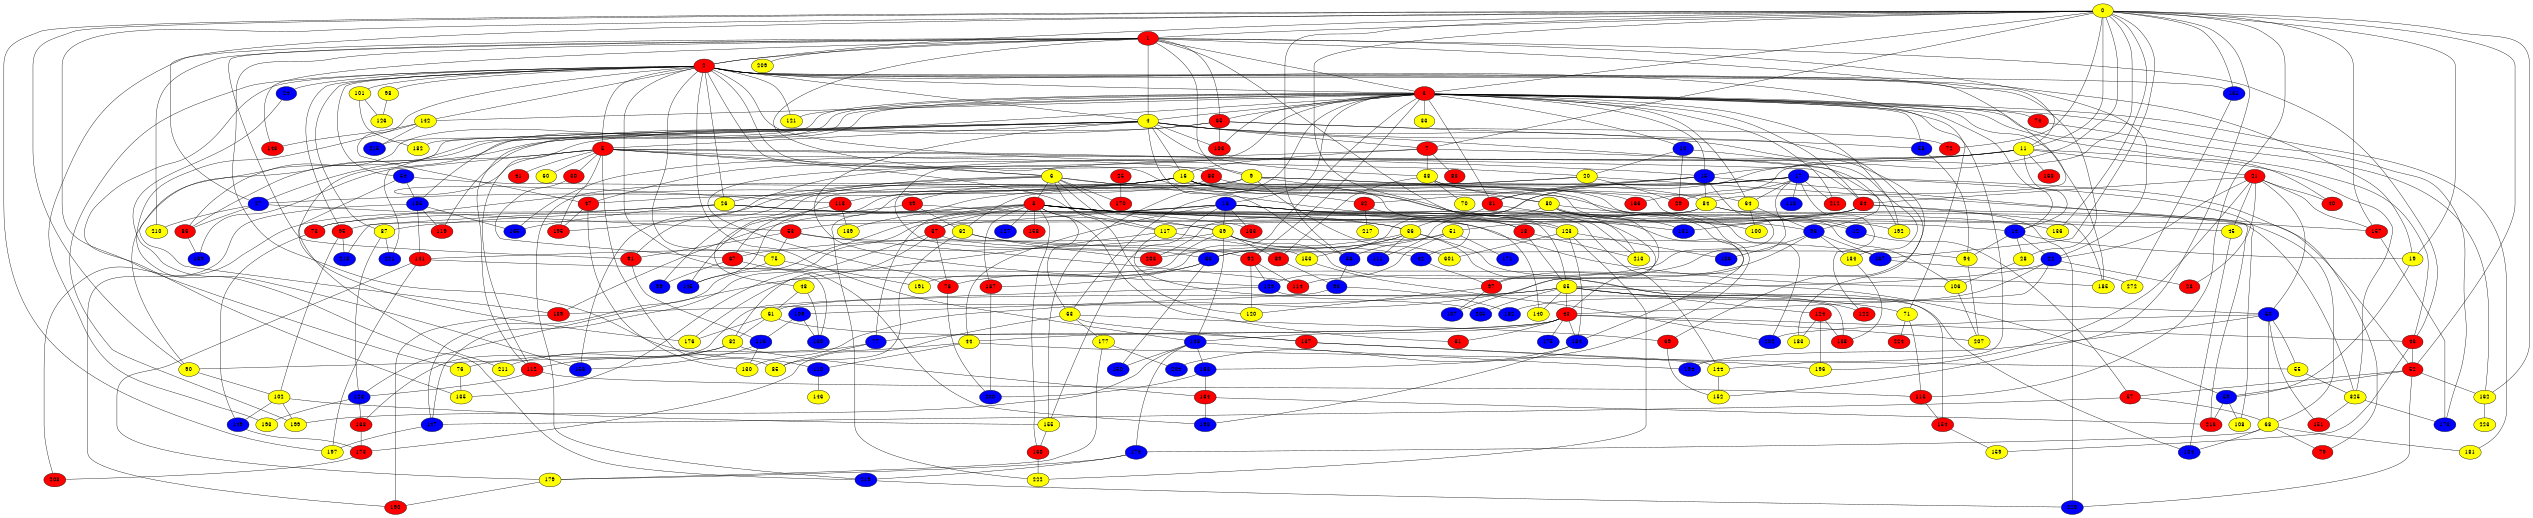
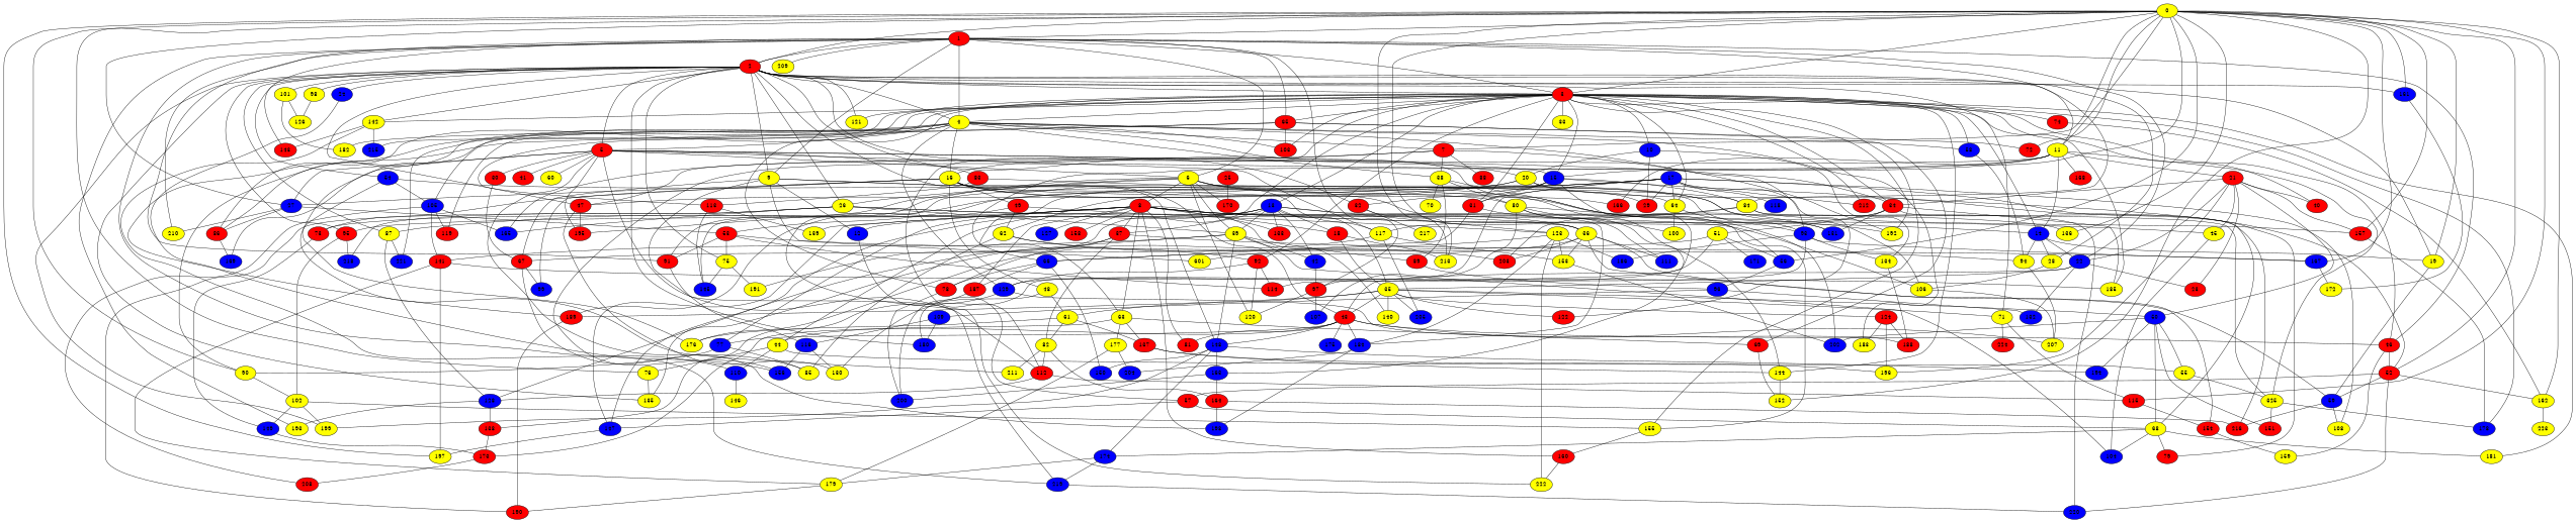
  graph {
    node [fillcolor=yellow style=filled]
    1 [fillcolor=red]
    0
    2 [fillcolor=red]
    3 [fillcolor=red]
    7 [fillcolor=red]
    11
    19
    27 [fillcolor=blue]
    36
    52 [fillcolor=red]
    56 [fillcolor=blue]
    72 [fillcolor=red]
    76
    90
    115 [fillcolor=red]
    136
    152
    157 [fillcolor=red]
    161 [fillcolor=blue]
    162
    166 [fillcolor=red]
    167 [fillcolor=blue]
    197
    213
    4
    6
    9
    22 [fillcolor=blue]
    46 [fillcolor=red]
    65 [fillcolor=red]
    91 [fillcolor=red]
    97 [fillcolor=red]
    110 [fillcolor=blue]
    143 [fillcolor=red]
    193
    209
    210
    5 [fillcolor=red]
    20
    24 [fillcolor=blue]
    26
    28
    32 [fillcolor=red]
    47 [fillcolor=red]
    54 [fillcolor=blue]
    71
    75
    84
    87
    95 [fillcolor=red]
    98
    101
    121
    135
    142
    148 [fillcolor=blue]
    180 [fillcolor=blue]
    199
    10 [fillcolor=blue]
    13 [fillcolor=blue]
    14 [fillcolor=blue]
    15 [fillcolor=blue]
    31 [fillcolor=red]
    33
    34 [fillcolor=red]
    40 [fillcolor=red]
    58 [fillcolor=blue]
    64
    74 [fillcolor=red]
    78 [fillcolor=red]
    86 [fillcolor=red]
    92 [fillcolor=red]
    103 [fillcolor=red]
    105 [fillcolor=blue]
    112 [fillcolor=red]
    144
    155
    178 [fillcolor=blue]
    181
    185
    191
    192
    212 [fillcolor=red]
    215 [fillcolor=blue]
    221 [fillcolor=blue]
    16
    38
    88 [fillcolor=red]
    165 [fillcolor=blue]
    21 [fillcolor=red]
    66 [fillcolor=blue]
    n92 [label=325]
    156 [fillcolor=blue]
    168 [fillcolor=red]
    59 [fillcolor=blue]
    53 [fillcolor=red]
    111 [fillcolor=blue]
    153
    154 [fillcolor=red]
    203 [fillcolor=red]
    57 [fillcolor=red]
    220 [fillcolor=blue]
    96 [fillcolor=blue]
    102
-   172 [label=272]
+   172
    223
    93 [fillcolor=blue]
    119 [fillcolor=red]
    129 [fillcolor=blue]
    176
    182
    183
    189 [fillcolor=red]
    117
    195 [fillcolor=red]
    8 [fillcolor=red]
    39
    106
    120
    170 [fillcolor=red]
    12 [fillcolor=blue]
    67 [fillcolor=red]
    184 [fillcolor=blue]
    n124 [label=601]
    219 [fillcolor=blue]
    35
    43 [fillcolor=red]
    23 [fillcolor=red]
    132 [fillcolor=blue]
    159
    69 [fillcolor=red]
    113 [fillcolor=red]
    116 [fillcolor=blue]
    107 [fillcolor=blue]
    146
    30 [fillcolor=red]
    41 [fillcolor=red]
    60
    83 [fillcolor=red]
    85
    169 [fillcolor=blue]
    29 [fillcolor=red]
    222
    190 [fillcolor=red]
    218 [fillcolor=blue]
    217
    130
    211
    224 [fillcolor=red]
    145 [fillcolor=blue]
    128 [fillcolor=blue]
    126
    194 [fillcolor=blue]
    150 [fillcolor=blue]
    174 [fillcolor=blue]
    163 [fillcolor=blue]
    134
    18 [fillcolor=red]
    37 [fillcolor=red]
    133 [fillcolor=red]
    147 [fillcolor=blue]
    42 [fillcolor=blue]
    44
    73 [fillcolor=red]
    123
    94
    63
    68
    114 [fillcolor=red]
    131 [fillcolor=blue]
    51
    216 [fillcolor=red]
    100
    200 [fillcolor=blue]
    141 [fillcolor=red]
    208 [fillcolor=red]
    160 [fillcolor=red]
    48
    49 [fillcolor=red]
    80
    99 [fillcolor=blue]
    70
    89 [fillcolor=red]
    202 [fillcolor=blue]
    186 [fillcolor=blue]
    188 [fillcolor=red]
    138 [fillcolor=red]
    205 [fillcolor=blue]
    45
    77 [fillcolor=blue]
    81 [fillcolor=red]
    127 [fillcolor=blue]
    139
    140
    158 [fillcolor=red]
    187 [fillcolor=red]
    104 [fillcolor=blue]
    207
    82
    137 [fillcolor=red]
    173 [fillcolor=red]
    177
    198 [fillcolor=blue]
    204 [fillcolor=blue]
    50 [fillcolor=blue]
    196
    151 [fillcolor=red]
    122 [fillcolor=red]
    61
    124 [fillcolor=red]
    55
    149 [fillcolor=blue]
    79 [fillcolor=red]
    175 [fillcolor=blue]
    62
    17 [fillcolor=blue]
    108
    118 [fillcolor=blue]
    25 [fillcolor=red]
    171 [fillcolor=blue]
    164 [fillcolor=red]
    179
    109 [fillcolor=blue]
    1 -- 2
    1 -- 3
    1 -- 11
    1 -- 4
    1 -- 6
    1 -- 9
    1 -- 22
    1 -- 46
    1 -- 65
    1 -- 91
    1 -- 97
    1 -- 110
    1 -- 143
    1 -- 193
    1 -- 209
    1 -- 210
    0 -- 1
    0 -- 2
    0 -- 3
    0 -- 7
    0 -- 11
    0 -- 19
    0 -- 27
    0 -- 36
    0 -- 52
    0 -- 56
    0 -- 72
    0 -- 76
    0 -- 90
    0 -- 115
    0 -- 136
    0 -- 152
    0 -- 157
    0 -- 161
    0 -- 162
    0 -- 166
    0 -- 167
    0 -- 197
    0 -- 213
    2 -- 3
    2 -- 19
    2 -- 161
    2 -- 4
    2 -- 9
    2 -- 5
    2 -- 20
    2 -- 24
    2 -- 26
    2 -- 28
    2 -- 32
    2 -- 47
    2 -- 54
    2 -- 71
    2 -- 75
    2 -- 84
    2 -- 87
    2 -- 95
    2 -- 98
    2 -- 101
    2 -- 121
    2 -- 135
    2 -- 142
    2 -- 148
    2 -- 180
    2 -- 199
    3 -- 4
    3 -- 46
    3 -- 65
    3 -- 121
    3 -- 142
    3 -- 10
    3 -- 13
    3 -- 14
    3 -- 15
    3 -- 31
    3 -- 33
    3 -- 34
    3 -- 40
    3 -- 58
    3 -- 64
    3 -- 74
    3 -- 78
    3 -- 86
    3 -- 92
    3 -- 103
    3 -- 105
    3 -- 112
    3 -- 144
    3 -- 155
    3 -- 178
    3 -- 181
    3 -- 185
    3 -- 191
    3 -- 192
    3 -- 212
    3 -- 215
    3 -- 221
    7 -- 192
    7 -- 16
    7 -- 38
    7 -- 88
    7 -- 165
    11 -- 47
    11 -- 14
    11 -- 15
    11 -- 21
    11 -- 66
    11 -- n92
    11 -- 156
    11 -- 168
    19 -- 59
    27 -- 210
    27 -- 86
    27 -- 53
    36 -- 66
    36 -- 59
    36 -- 111
    36 -- 153
    36 -- 154
    36 -- 203
    52 -- 162
    52 -- 59
    52 -- 57
    52 -- 220
    56 -- 96
    76 -- 135
    90 -- 102
    115 -- 154
    157 -- 178
    161 -- 172
    162 -- 223
    167 -- 172
    4 -- 7
    4 -- 56
    4 -- 5
    4 -- 58
    4 -- 86
    4 -- 103
    4 -- 16
    4 -- 38
    4 -- 93
    4 -- 119
    4 -- 129
    4 -- 176
    4 -- 182
    4 -- 183
    4 -- 189
    6 -- 91
    6 -- 26
    6 -- 144
    6 -- 117
    6 -- 195
    6 -- 8
    6 -- 39
    6 -- 106
    6 -- 120
    6 -- 170
    9 -- 64
    9 -- 12
    9 -- 67
    9 -- 184
    9 -- n124
    9 -- 219
    22 -- 35
    22 -- 43
    22 -- 23
    22 -- 132
    46 -- 52
    46 -- 159
    65 -- 72
    65 -- 90
    65 -- 103
    65 -- 69
    65 -- 113
    91 -- 116
    97 -- 120
    97 -- 107
    110 -- 146
    5 -- 27
    5 -- 6
    5 -- 15
    5 -- 34
    5 -- 112
    5 -- 117
    5 -- 195
    5 -- 30
    5 -- 41
    5 -- 60
    5 -- 83
    5 -- 85
    5 -- 169
    20 -- 52
    20 -- 47
    20 -- 29
    20 -- 222
    24 -- 156
    26 -- 36
    26 -- 165
    26 -- 39
    26 -- 106
    26 -- 190
    26 -- 218
    28 -- 106
    32 -- 213
    32 -- 217
    47 -- 195
    47 -- 130
    54 -- 105
    54 -- 93
    54 -- 211
    71 -- 115
    71 -- 224
    75 -- 191
    75 -- 145
    84 -- 157
    84 -- 95
    84 -- n92
    84 -- 203
    87 -- 221
    87 -- 128
    95 -- 102
    95 -- 218
    98 -- 126
    101 -- 182
    101 -- 126
    142 -- 143
    142 -- 215
    142 -- 219
    148 -- 199
    148 -- 194
    148 -- 150
    148 -- 174
    148 -- 163
    10 -- 20
    10 -- 29
    10 -- 134
    13 -- 155
    13 -- 39
    13 -- 35
    13 -- 18
    13 -- 37
    13 -- 133
    13 -- 147
    13 -- 42
    13 -- 44
    13 -- 73
    13 -- 123
    14 -- 19
    14 -- 22
    14 -- 28
    14 -- 94
    15 -- 32
    15 -- 84
    15 -- 31
    15 -- 63
    15 -- 68
    15 -- 114
    31 -- 66
    31 -- 131
    34 -- 185
    34 -- 117
    34 -- 131
    34 -- 51
    34 -- 216
    58 -- 94
    64 -- 93
    64 -- 100
    74 -- 162
    78 -- 200
    86 -- 169
    92 -- 129
    92 -- 120
    92 -- 114
    105 -- 165
    105 -- 119
    105 -- 141
    105 -- 208
    112 -- 115
    112 -- 128
    144 -- 152
    155 -- 160
    16 -- 27
    16 -- 166
    16 -- 220
    16 -- 43
    16 -- 73
    16 -- 131
    16 -- 48
    16 -- 49
    16 -- 80
    16 -- 99
    38 -- 80
    38 -- 70
    38 -- 89
    38 -- 202
    21 -- 157
    21 -- 22
    21 -- 34
    21 -- 40
    21 -- 23
    21 -- 45
    21 -- 50
    21 -- 196
    66 -- 78
    66 -- 150
    66 -- 187
    n92 -- 178
    n92 -- 151
    59 -- 216
    59 -- 108
    53 -- 167
    53 -- 91
    53 -- 75
    53 -- 114
    153 -- 202
    154 -- 159
    57 -- 147
    57 -- 68
    96 -- 132
    96 -- 109
    102 -- 199
    102 -- 155
    102 -- 149
    93 -- 167
    93 -- 130
    93 -- 134
    93 -- 186
    129 -- 188
    129 -- 138
    189 -- 190
    117 -- 153
    117 -- 176
    117 -- 205
    8 -- 36
    8 -- 136
    8 -- 87
    8 -- 14
    8 -- 12
    8 -- 18
    8 -- 37
    8 -- 133
    8 -- 147
    8 -- 63
    8 -- 160
    8 -- 45
    8 -- 77
    8 -- 81
    8 -- 127
    8 -- 139
    8 -- 140
    8 -- 158
    8 -- 187
    39 -- 148
    39 -- 128
    39 -- 42
    39 -- 141
    39 -- 89
    39 -- 104
    106 -- 207
    12 -- 57
    67 -- 99
    67 -- 198
    184 -- 198
    184 -- 204
    219 -- 220
    35 -- 71
    35 -- 189
    35 -- 43
    35 -- 205
    35 -- 140
    35 -- 50
    35 -- 122
    35 -- 61
    35 -- 124
    43 -- 46
    43 -- 148
    43 -- 184
    43 -- 44
    43 -- 77
    43 -- 81
    43 -- 207
    43 -- 175
    69 -- 152
    113 -- 145
    113 -- 139
    116 -- 156
    116 -- 130
    30 -- 67
    83 -- 84
    83 -- 113
    128 -- 193
    128 -- 138
    174 -- 219
    174 -- 179
    163 -- 200
    163 -- 164
    134 -- 188
    18 -- 213
    18 -- 35
    37 -- 135
    37 -- 78
    37 -- 94
    37 -- 82
    147 -- 197
    42 -- 97
    44 -- 76
    44 -- 110
    44 -- 55
    73 -- 149
+   123 -- 153
    123 -- 184
    123 -- n124
    123 -- 222
    123 -- 186
    94 -- 207
    63 -- 69
    63 -- 137
    63 -- 173
    63 -- 177
    68 -- 181
    68 -- 174
    68 -- 104
    68 -- 79
    51 -- 56
    51 -- 129
    51 -- 67
    51 -- 171
    141 -- 197
    141 -- 185
    141 -- 179
    160 -- 222
    48 -- 180
    48 -- 61
    49 -- 189
    49 -- 123
    49 -- 62
    80 -- 192
    80 -- 111
    80 -- 107
    80 -- 163
    80 -- 100
    89 -- 96
    138 -- 173
    45 -- 104
    77 -- 90
    77 -- 85
    187 -- 200
    82 -- 112
    82 -- 211
    82 -- 164
    137 -- 144
    137 -- 196
    173 -- 208
    177 -- 204
    177 -- 179
    50 -- 194
    50 -- 68
    50 -- 202
    50 -- 151
    50 -- 55
    61 -- 176
    61 -- 82
    61 -- 137
    124 -- 183
    124 -- 188
    124 -- 196
    55 -- n92
    149 -- 173
    62 -- 92
    62 -- 203
    62 -- 85
    17 -- 97
    17 -- 31
    17 -- 64
    17 -- 212
    17 -- 53
    17 -- 29
    17 -- 145
    17 -- 122
    17 -- 79
    17 -- 62
    17 -- 108
    17 -- 118
    25 -- 170
    164 -- 216
    164 -- 198
    179 -- 190
    109 -- 180
    109 -- 116
  }
